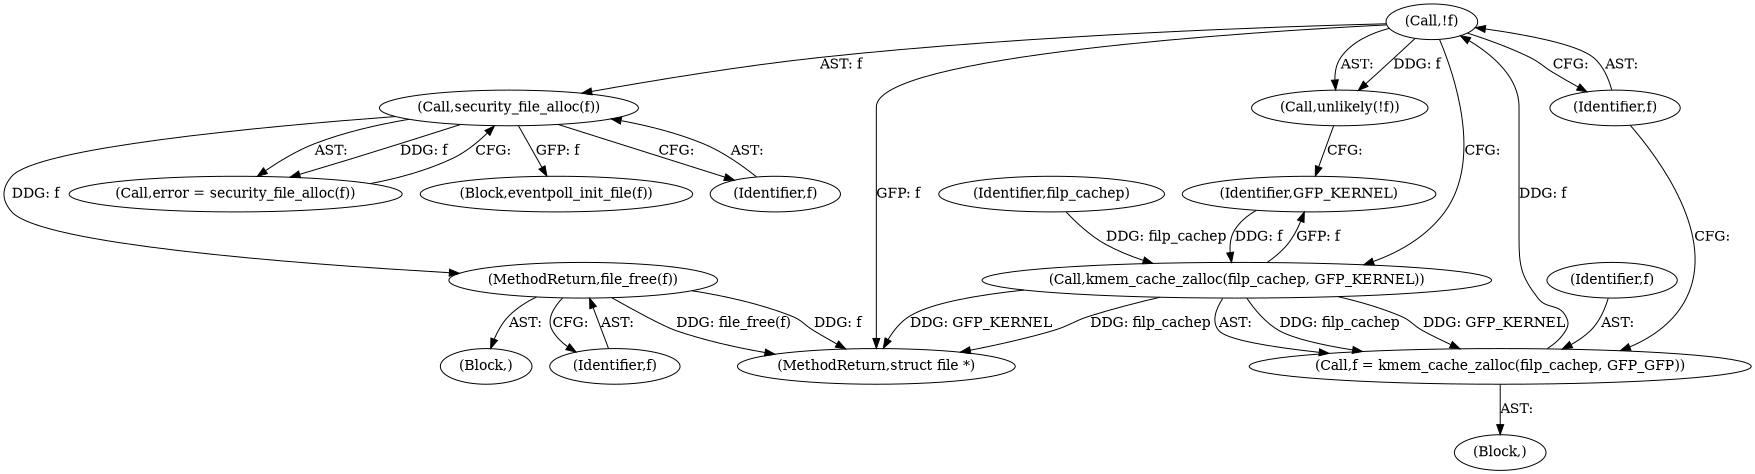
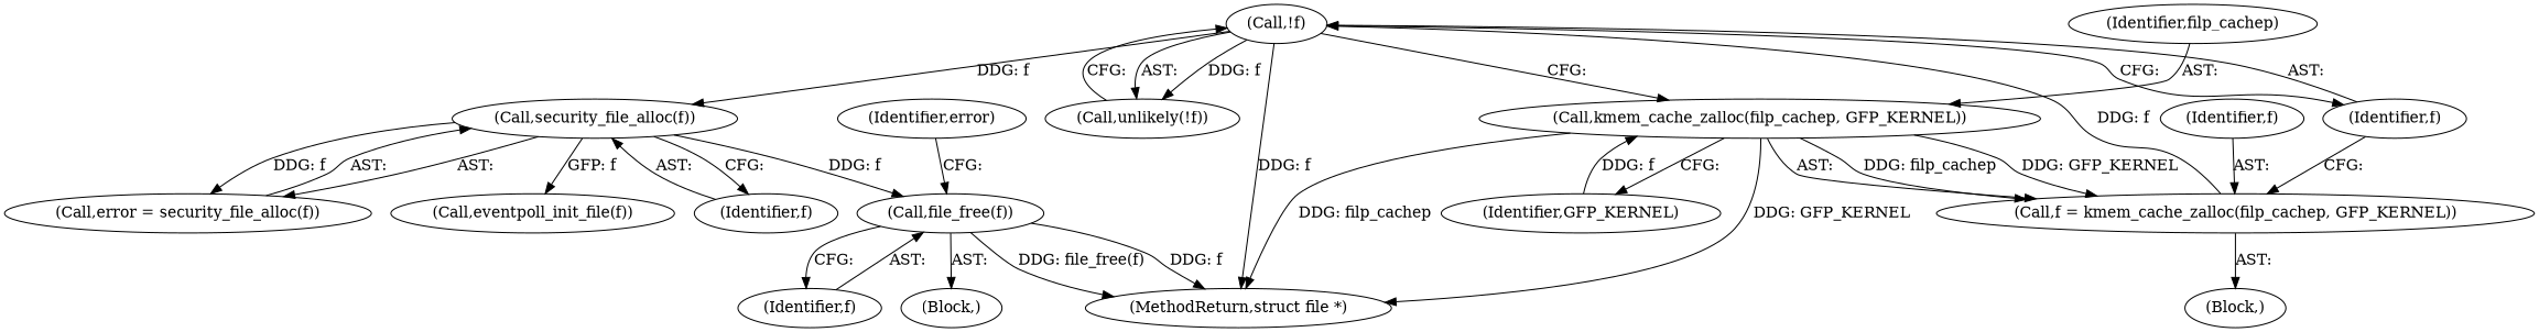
  digraph {
-   n1 [label="(MethodReturn,file_free(f))"]
+   n1 [label="(Call,file_free(f))"]
    n2 [label="(Block,)"]
    n3 [label="(Identifier,f)"]
    n4 [label="(MethodReturn,struct file *)"]
    n5 [label="(Call,security_file_alloc(f))"]
-   n6 [label="(Block,eventpoll_init_file(f))"]
+   n6 [label="(Call,eventpoll_init_file(f))"]
    n7 [label="(Identifier,f)"]
    n8 [label="(Call,error = security_file_alloc(f))"]
    n9 [label="(Call,!f)"]
    n10 [label="(Identifier,f)"]
    n11 [label="(Call,unlikely(!f))"]
    n12 [label="(Call,kmem_cache_zalloc(filp_cachep, GFP_KERNEL))"]
-   n13 [label="(Call,f = kmem_cache_zalloc(filp_cachep, GFP_GFP))"]
+   n13 [label="(Call,f = kmem_cache_zalloc(filp_cachep, GFP_KERNEL))"]
    n14 [label="(Block,)"]
    n15 [label="(Identifier,GFP_KERNEL)"]
    n16 [label="(Identifier,filp_cachep)"]
    n17 [label="(Identifier,f)"]
+   n18 [label="(Identifier,error)"]
    n1 -> n2 [label="AST: "]
    n1 -> n3 [label="CFG: "]
    n1 -> n4 [label="DDG: file_free(f)"]
    n1 -> n4 [label="DDG: f"]
    n3 -> n1 [label="AST: "]
    n5 -> n1 [label="DDG: f"]
    n5 -> n6 [label="GFP: f"]
    n5 -> n7 [label="CFG: "]
    n5 -> n8 [label="AST: "]
    n5 -> n8 [label="DDG: f"]
    n7 -> n5 [label="AST: "]
-   n8 -> n5 [label="CFG: "]
-   n9 -> n4 [label="GFP: f"]
-   n9 -> n5 [label="AST: f"]
+   n8 -> n5 [label="AST: "]
+   n9 -> n4 [label="DDG: f"]
+   n9 -> n5 [label="DDG: f"]
    n9 -> n10 [label="CFG: "]
    n9 -> n11 [label="AST: "]
    n9 -> n11 [label="DDG: f"]
    n9 -> n12 [label="CFG: "]
    n10 -> n9 [label="AST: "]
    n10 -> n13 [label="CFG: "]
-   n11 -> n15 [label="CFG: "]
+   n11 -> n9 [label="CFG: "]
    n12 -> n4 [label="DDG: GFP_KERNEL"]
    n12 -> n4 [label="DDG: filp_cachep"]
    n12 -> n13 [label="AST: "]
    n12 -> n13 [label="DDG: filp_cachep"]
    n12 -> n13 [label="DDG: GFP_KERNEL"]
-   n12 -> n15 [label="GFP: f"]
+   n12 -> n15 [label="CFG: "]
    n13 -> n9 [label="DDG: f"]
    n13 -> n14 [label="AST: "]
    n15 -> n12 [label="DDG: f"]
-   n16 -> n12 [label="DDG: filp_cachep"]
+   n16 -> n12 [label="AST: "]
    n17 -> n13 [label="AST: "]
+   n18 -> n1 [label="CFG: "]
  }
